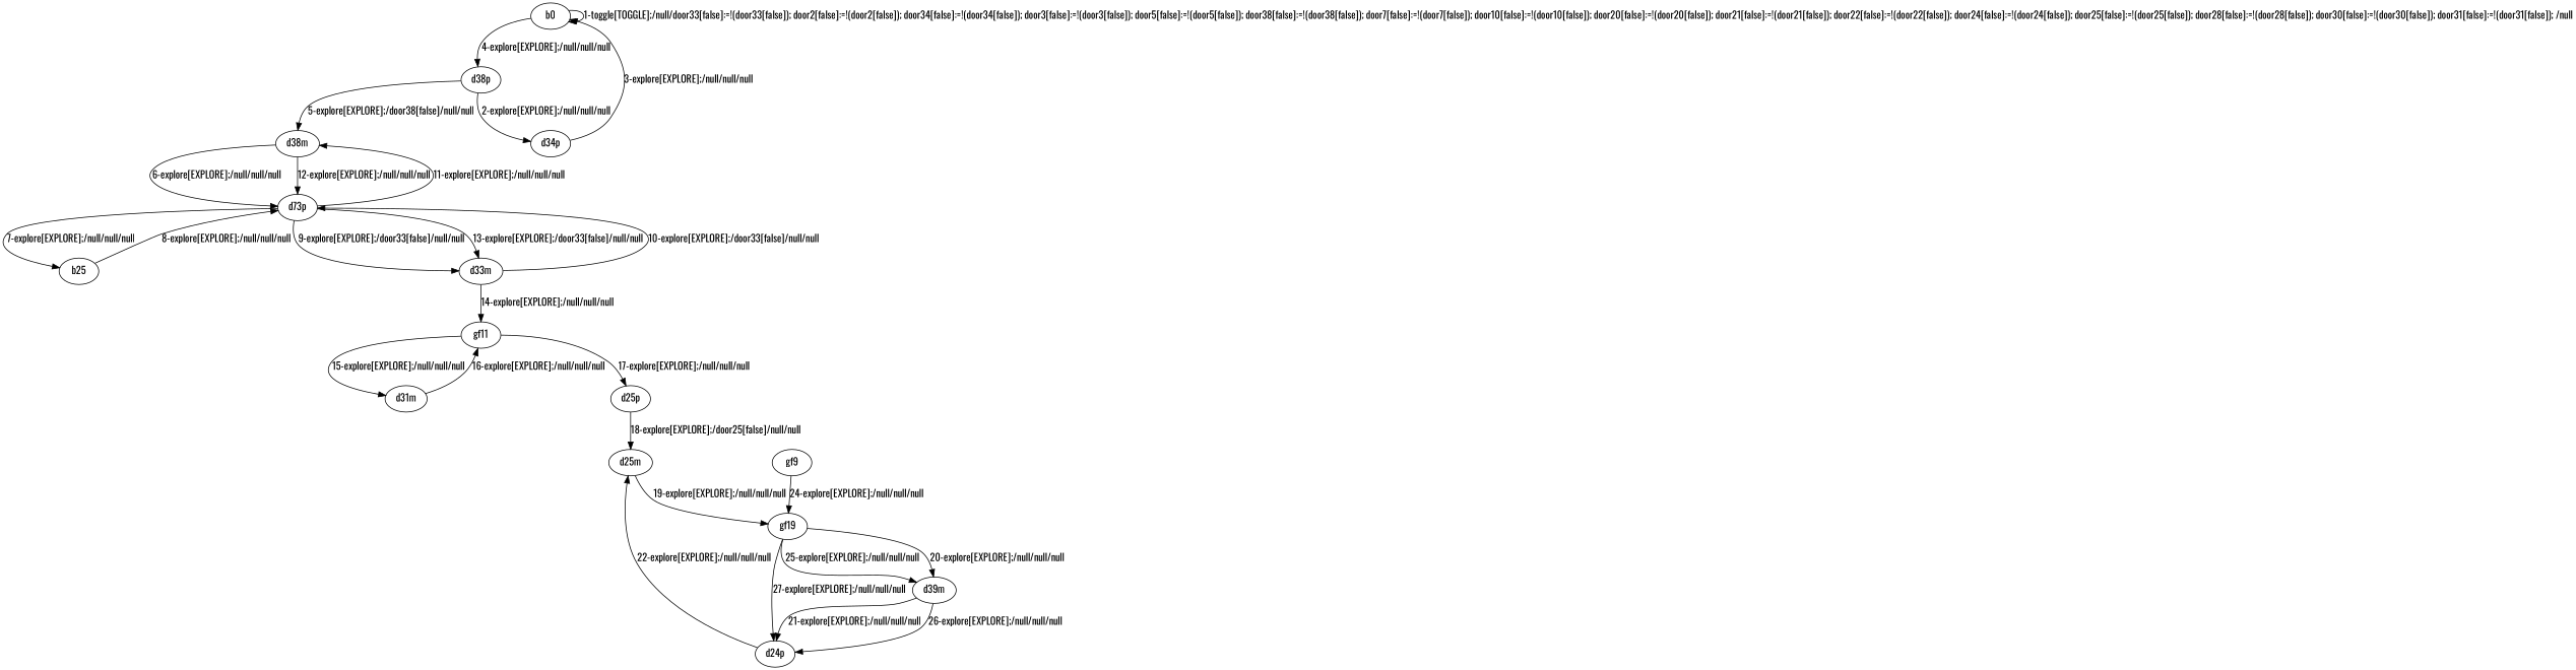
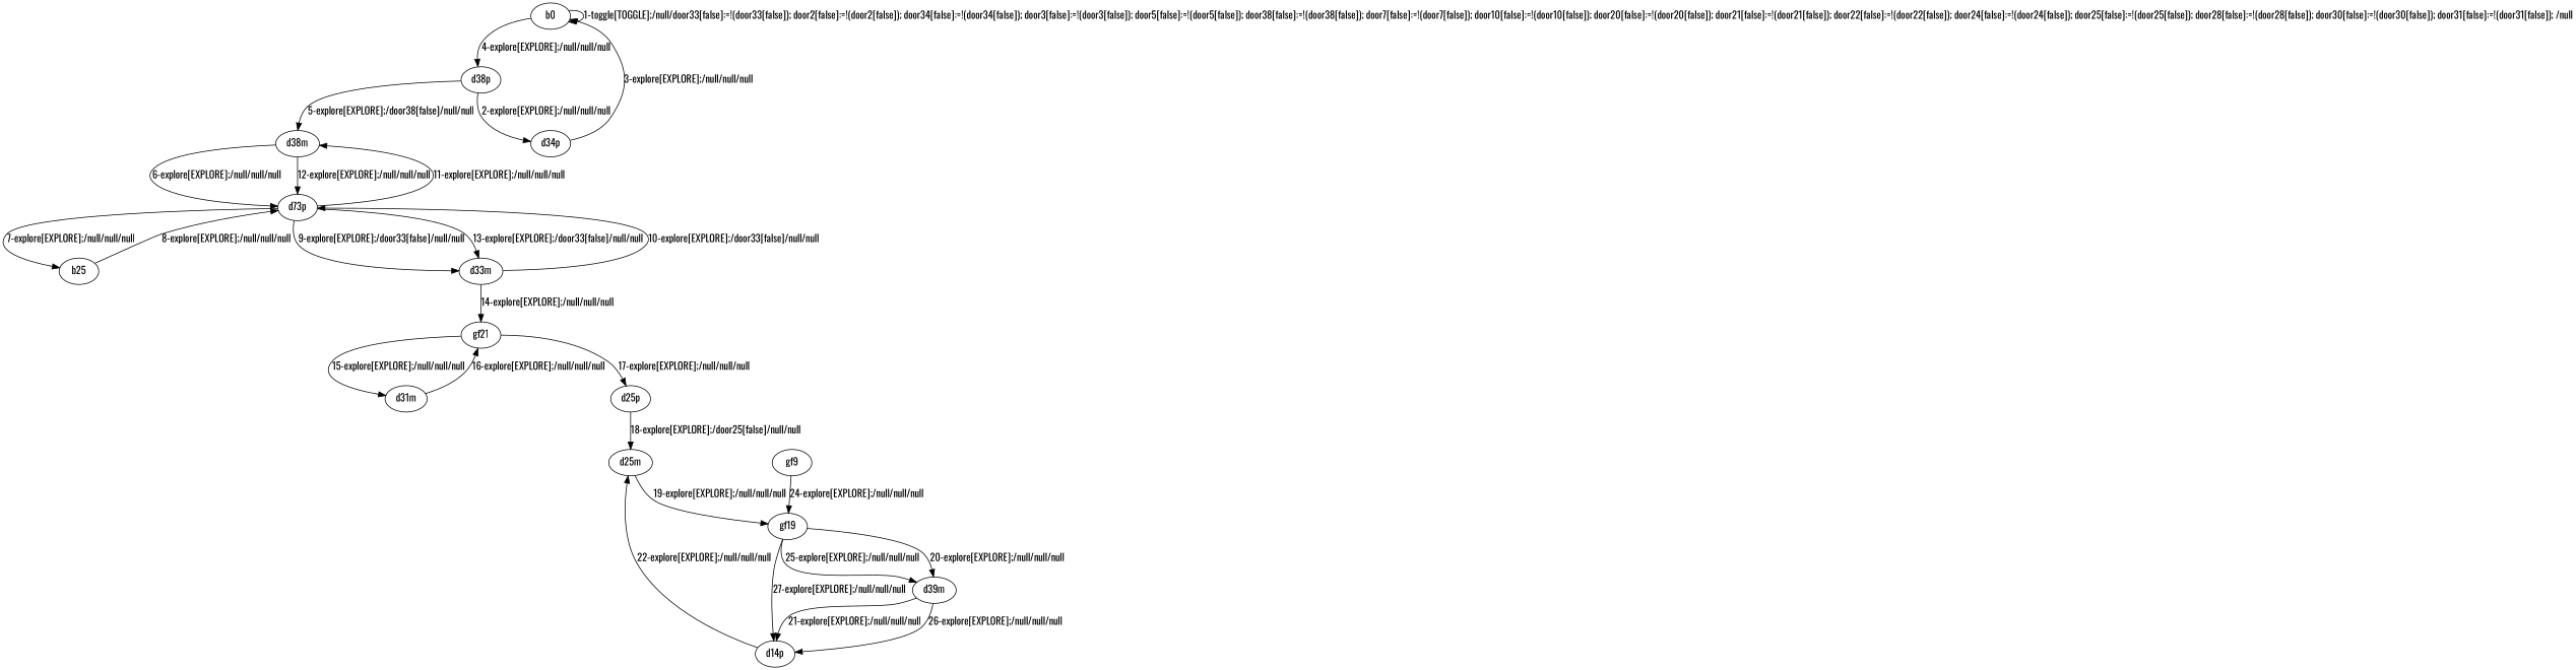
  digraph {
    fontname=Oswald
    node [fontname=Oswald]
    edge [fontname=Oswald]
    b0
    d38p
    d34p
    d38m
    n5 [label=d73p]
    b25
    d33m
-   gf11
+   gf11 [label=gf21]
    d31m
    d25p
    d25m
    gf19
    d39m
-   d24p
+   d24p [label=d14p]
    gf9
    b0 -> b0 [label="1-toggle[TOGGLE];/null/door33[false]:=!(door33[false]); door2[false]:=!(door2[false]); door34[false]:=!(door34[false]); door3[false]:=!(door3[false]); door5[false]:=!(door5[false]); door38[false]:=!(door38[false]); door7[false]:=!(door7[false]); door10[false]:=!(door10[false]); door20[false]:=!(door20[false]); door21[false]:=!(door21[false]); door22[false]:=!(door22[false]); door24[false]:=!(door24[false]); door25[false]:=!(door25[false]); door28[false]:=!(door28[false]); door30[false]:=!(door30[false]); door31[false]:=!(door31[false]); /null"]
    b0 -> d38p [label="4-explore[EXPLORE];/null/null/null"]
    d38p -> d34p [label="2-explore[EXPLORE];/null/null/null"]
    d38p -> d38m [label="5-explore[EXPLORE];/door38[false]/null/null"]
    d34p -> b0 [label="3-explore[EXPLORE];/null/null/null"]
    d38m -> n5 [label="6-explore[EXPLORE];/null/null/null"]
    d38m -> n5 [label="12-explore[EXPLORE];/null/null/null"]
    n5 -> d38m [label="11-explore[EXPLORE];/null/null/null"]
    n5 -> b25 [label="7-explore[EXPLORE];/null/null/null"]
    n5 -> d33m [label="9-explore[EXPLORE];/door33[false]/null/null"]
    n5 -> d33m [label="13-explore[EXPLORE];/door33[false]/null/null"]
    b25 -> n5 [label="8-explore[EXPLORE];/null/null/null"]
    d33m -> n5 [label="10-explore[EXPLORE];/door33[false]/null/null"]
    d33m -> gf11 [label="14-explore[EXPLORE];/null/null/null"]
    gf11 -> d31m [label="15-explore[EXPLORE];/null/null/null"]
    gf11 -> d25p [label="17-explore[EXPLORE];/null/null/null"]
    d31m -> gf11 [label="16-explore[EXPLORE];/null/null/null"]
    d25p -> d25m [label="18-explore[EXPLORE];/door25[false]/null/null"]
    d25m -> gf19 [label="19-explore[EXPLORE];/null/null/null"]
    gf19 -> d39m [label="20-explore[EXPLORE];/null/null/null"]
    gf19 -> d39m [label="25-explore[EXPLORE];/null/null/null"]
    gf19 -> d24p [label="27-explore[EXPLORE];/null/null/null"]
    d39m -> d24p [label="21-explore[EXPLORE];/null/null/null"]
    d39m -> d24p [label="26-explore[EXPLORE];/null/null/null"]
    d24p -> d25m [label="22-explore[EXPLORE];/null/null/null"]
    gf9 -> gf19 [label="24-explore[EXPLORE];/null/null/null"]
  }
